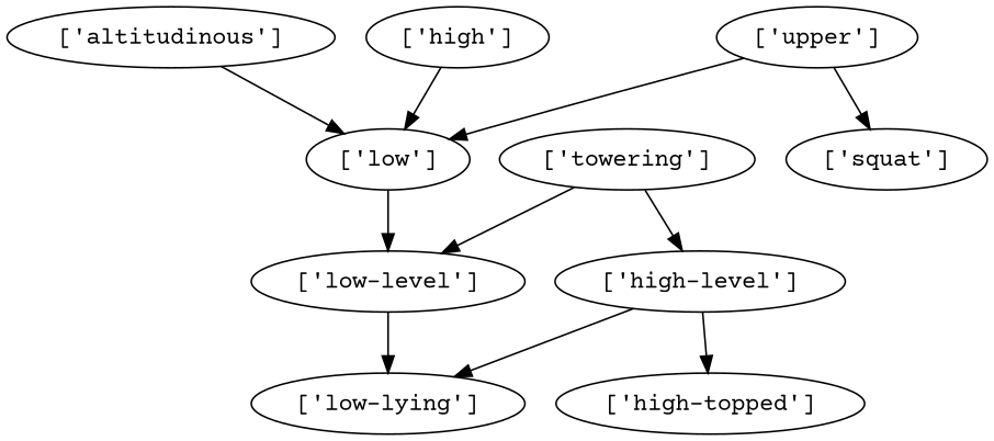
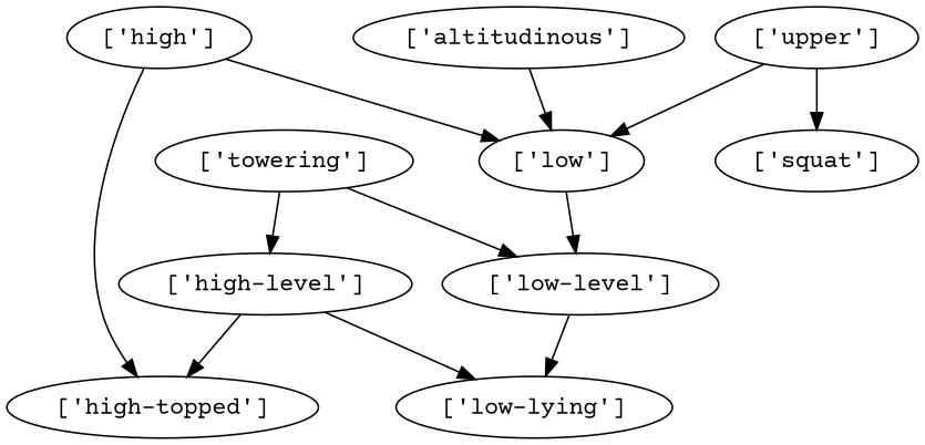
  strict digraph {
    fontname="Courier Prime"
    node [fontname="Courier Prime"]
    edge [fontname="Courier Prime"]
    "['towering']"
    "['low-level']"
    "['high-level']"
    "['low-lying']"
    "['high-topped']"
    "['altitudinous']"
    "['low']"
    "['high']"
    "['upper']"
    "['squat']"
    "['towering']" -> "['low-level']"
    "['towering']" -> "['high-level']"
    "['low-level']" -> "['low-lying']"
    "['high-level']" -> "['low-lying']"
    "['high-level']" -> "['high-topped']"
    "['altitudinous']" -> "['low']"
    "['low']" -> "['low-level']"
+   "['high']" -> "['high-topped']"
    "['high']" -> "['low']"
    "['upper']" -> "['low']"
    "['upper']" -> "['squat']"
  }
